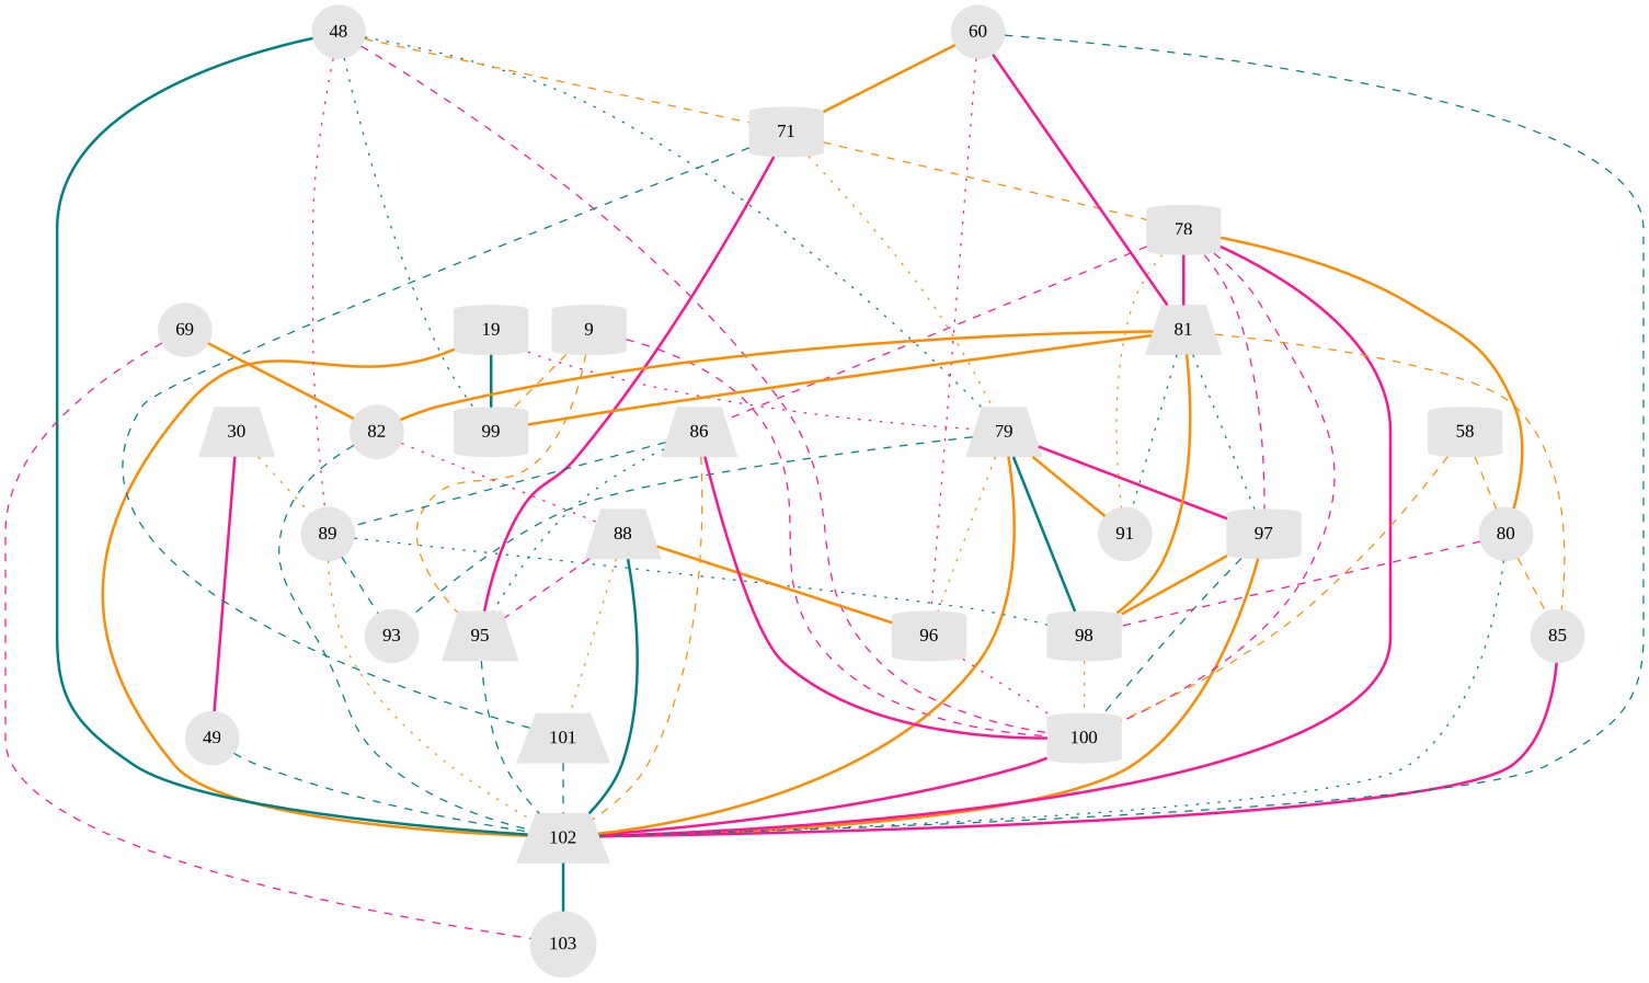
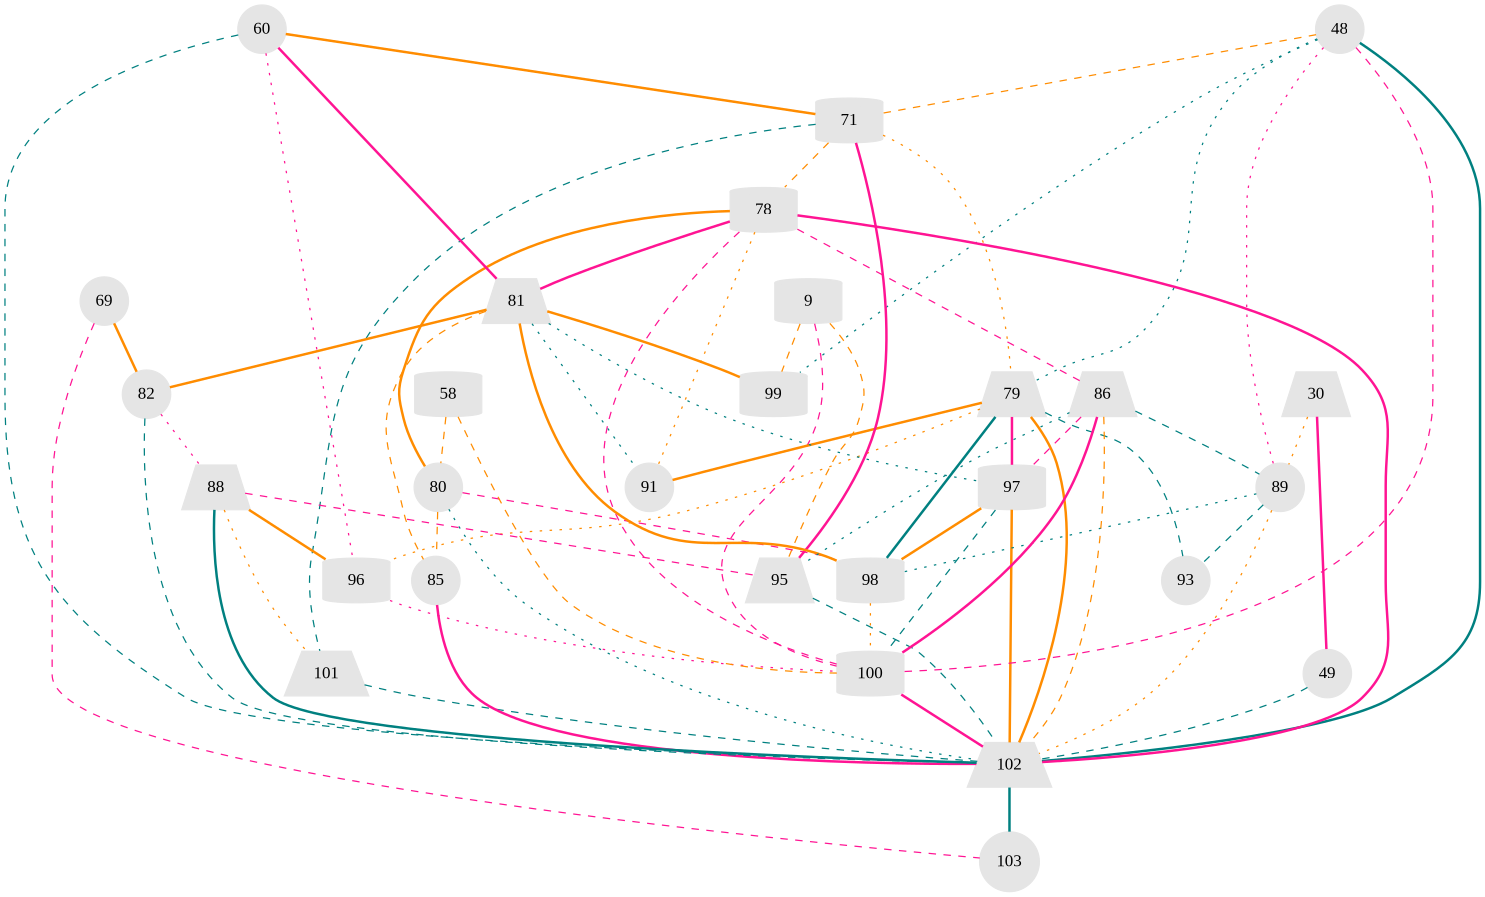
  graph {
    fontname="Liberation Serif"
    node [color=gray90 fontname="Liberation Serif" shape=circle style=filled]
    edge [color=darkorange fontname="Liberation Serif" style=dashed]
    95 [shape=trapezium super="+44+46"]
    102 [shape=trapezium super="+87+40+83"]
    9 [shape=cylinder]
    99 [shape=cylinder super="+33"]
    100 [shape=cylinder super="+67+90+92"]
    79 [shape=trapezium super="+66+68"]
    96 [shape=cylinder super="+10"]
    91 [super="+28"]
    93
    97 [shape=cylinder super="+56+70+62+51"]
    98 [shape=cylinder super="+36+55+59"]
-   19 [shape=cylinder]
    103 [super="+76"]
    49 [super="+18"]
    30 [shape=trapezium]
    89 [super="+11+45+84"]
    48 [super="+7+41+17"]
    71 [shape=cylinder super="+57"]
    78 [shape=cylinder super="+26"]
    101 [shape=trapezium super="+53"]
    80 [super="+29+12"]
    85 [super="+4+61"]
    58 [shape=cylinder]
    60
    81 [shape=trapezium super="+32+24"]
    82 [super="+54"]
    88 [shape=trapezium super="+65+73+75"]
    69
    86 [shape=trapezium super="+72+77"]
    95 -- 102 [color=teal weight=3]
    102 -- 103 [color=teal style=bold weight=4]
    9 -- 95
    9 -- 99 [weight=2]
    9 -- 100 [color=deeppink]
    100 -- 102 [color=deeppink style=bold]
    79 -- 102 [style=bold weight=2]
    79 -- 96 [style=dotted]
    79 -- 91 [style=bold weight=2]
    79 -- 93 [color=teal weight=2]
    79 -- 97 [color=deeppink style=bold weight=3]
    79 -- 98 [color=teal style=bold weight=2]
    96 -- 100 [color=deeppink style=dotted]
    97 -- 102 [style=bold weight=5]
    97 -- 100 [color=teal]
    97 -- 98 [style=bold]
    98 -- 100 [style=dotted weight=2]
-   19 -- 102 [style=bold]
-   19 -- 99 [color=teal style=bold weight=2]
-   19 -- 79 [color=deeppink style=dotted]
    49 -- 102 [color=teal weight=4]
    30 -- 49 [color=deeppink style=bold weight=2]
    30 -- 89 [style=dotted weight=2]
    89 -- 102 [style=dotted weight=2]
    89 -- 93 [color=teal weight=2]
    89 -- 98 [color=teal style=dotted weight=2]
    48 -- 102 [color=teal style=bold weight=3]
    48 -- 99 [color=teal style=dotted]
    48 -- 100 [color=deeppink]
    48 -- 79 [color=teal style=dotted]
    48 -- 89 [color=deeppink style=dotted]
    48 -- 71
    71 -- 95 [color=deeppink style=bold]
    71 -- 79 [style=dotted weight=2]
    71 -- 78 [weight=2]
    71 -- 101 [color=teal]
    78 -- 102 [color=deeppink style=bold]
    78 -- 100 [color=deeppink]
    78 -- 91 [style=dotted]
    78 -- 80 [style=bold weight=2]
    78 -- 81 [color=deeppink style=bold]
    78 -- 86 [color=deeppink weight=2]
    101 -- 102 [color=teal weight=3]
    80 -- 102 [color=teal style=dotted]
    80 -- 98 [color=deeppink weight=2]
    80 -- 85 [weight=2]
    85 -- 102 [color=deeppink style=bold weight=2]
    58 -- 100
    58 -- 80 [weight=3]
    60 -- 102 [color=teal]
    60 -- 96 [color=deeppink style=dotted]
    60 -- 71 [style=bold]
    60 -- 81 [color=deeppink style=bold]
    81 -- 99 [style=bold]
    81 -- 91 [color=teal style=dotted weight=2]
    81 -- 97 [color=teal style=dotted weight=3]
    81 -- 98 [style=bold]
    81 -- 85 [weight=2]
    81 -- 82 [style=bold]
    82 -- 102 [color=teal weight=2]
    82 -- 88 [color=deeppink style=dotted]
    88 -- 95 [color=deeppink]
    88 -- 102 [color=teal style=bold weight=3]
    88 -- 96 [style=bold weight=3]
    88 -- 101 [style=dotted weight=2]
    69 -- 103 [color=deeppink weight=2]
    69 -- 82 [style=bold weight=2]
    86 -- 95 [color=teal style=dotted weight=2]
    86 -- 102
    86 -- 100 [color=deeppink style=bold]
-   78 -- 97 [color=deeppink]
+   86 -- 97 [color=deeppink]
    86 -- 89 [color=teal]
  }
